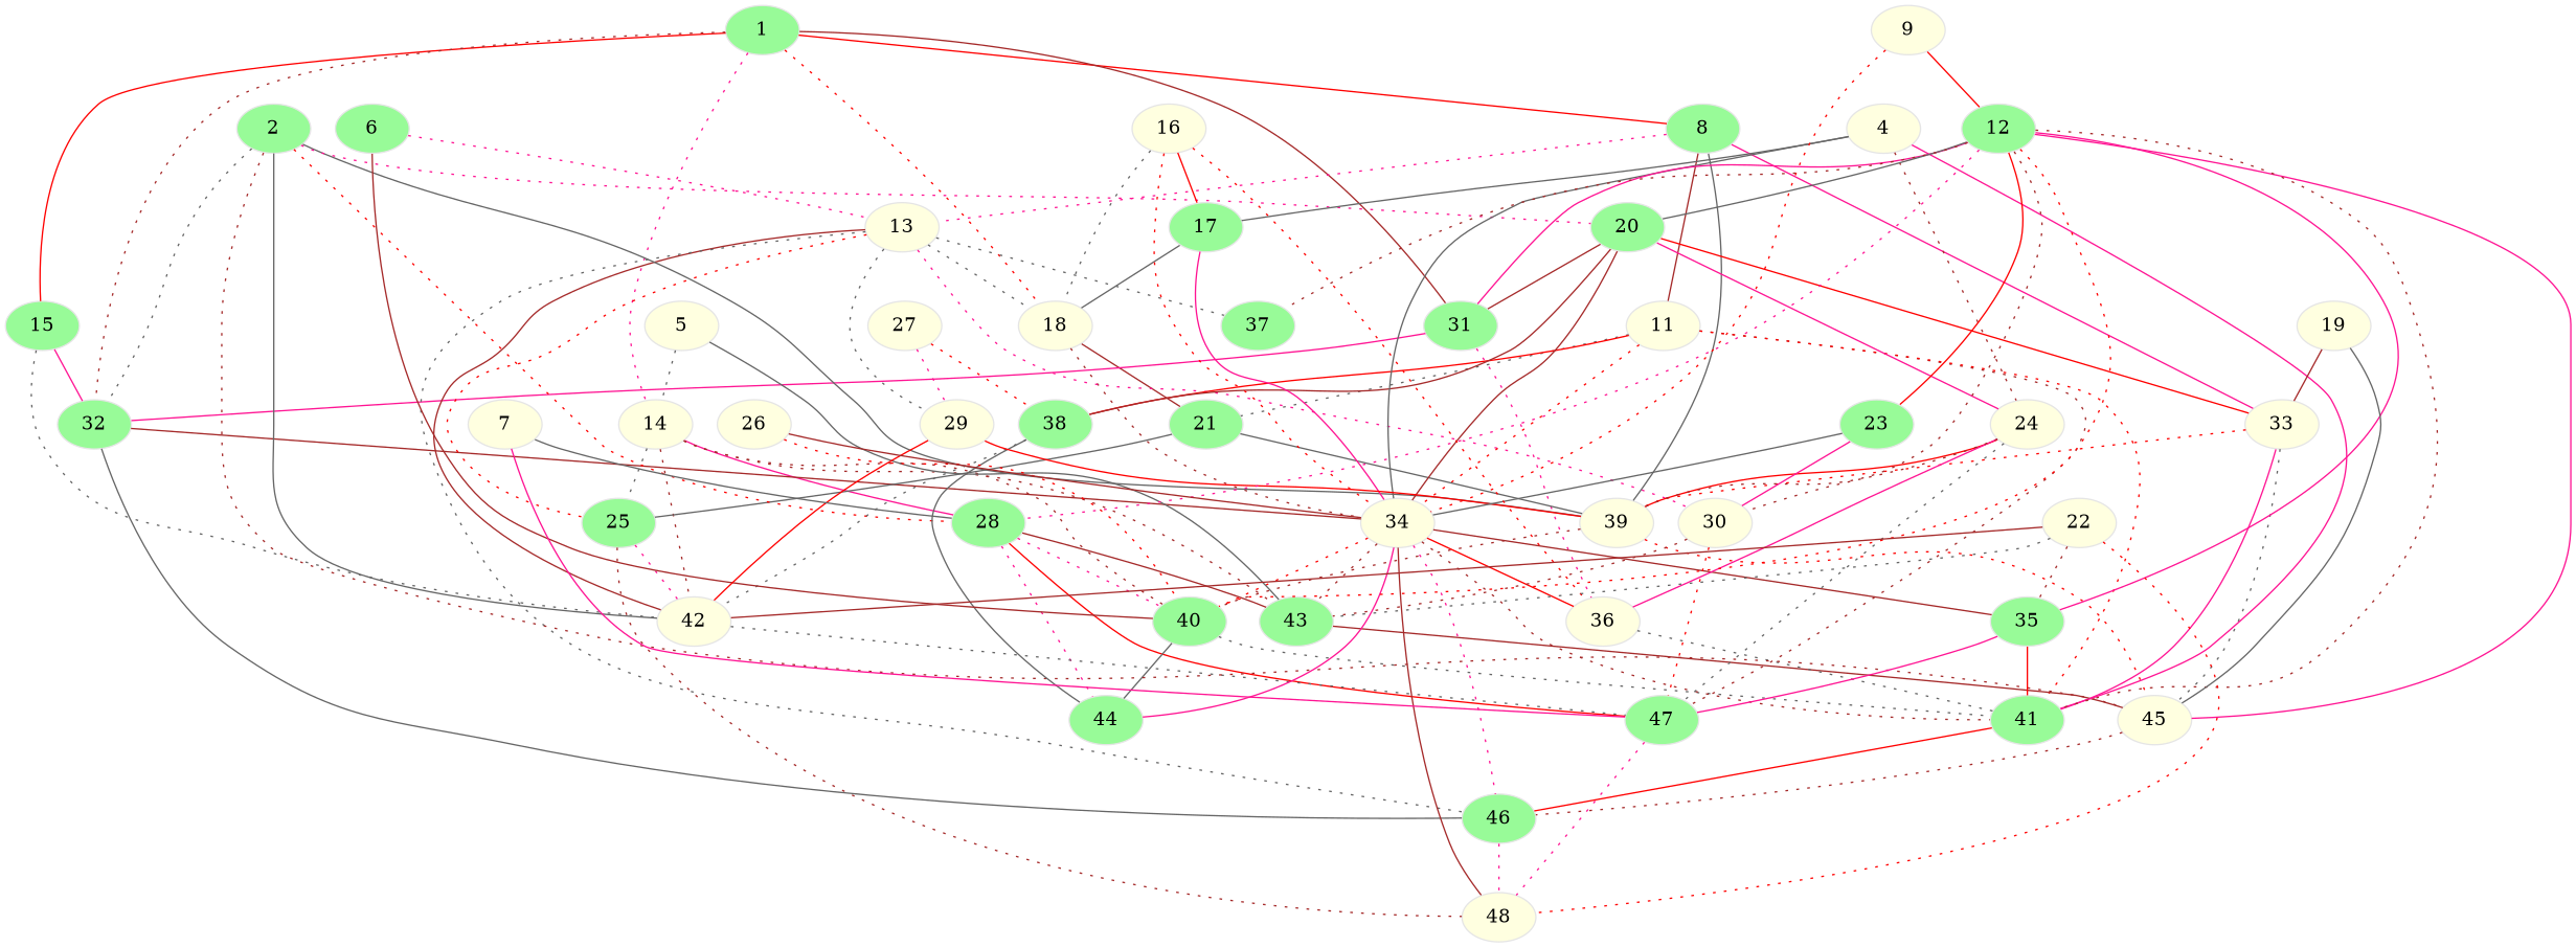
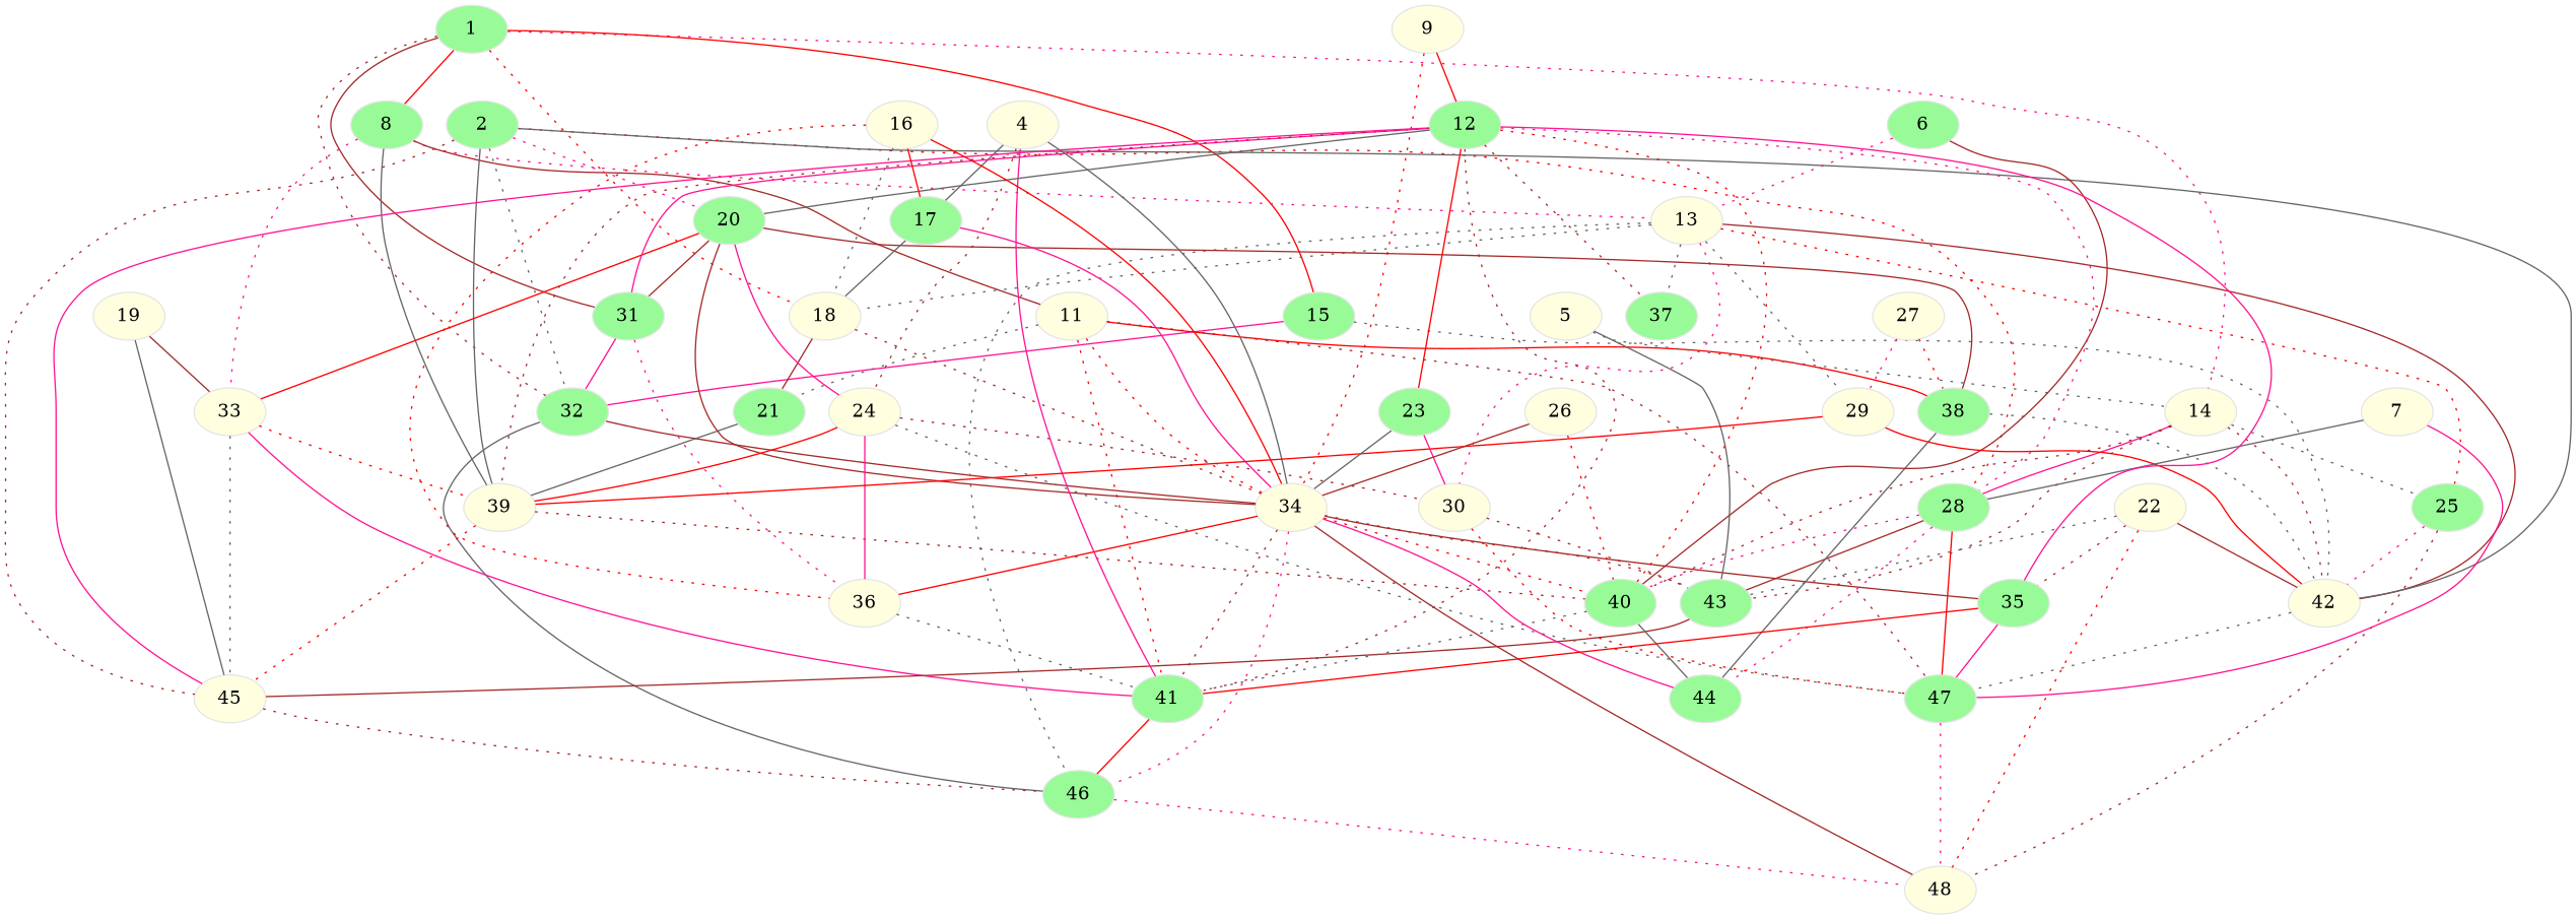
  graph {
    node [color=gray90 fillcolor=palegreen style=filled]
    edge [color=brown style=dotted weight=1.0]
    1
    8
    14 [fillcolor=lightyellow]
    15
    18 [fillcolor=lightyellow]
    31
    32
    39 [fillcolor=lightyellow]
    13 [fillcolor=lightyellow]
    11 [fillcolor=lightyellow]
    33 [fillcolor=lightyellow]
    28
    42 [fillcolor=lightyellow]
    43
    40
    25
    34 [fillcolor=lightyellow]
    21
    36 [fillcolor=lightyellow]
    46
    2
    20
    45 [fillcolor=lightyellow]
    24 [fillcolor=lightyellow]
    38
    47
    44
    48 [fillcolor=lightyellow]
    4 [fillcolor=lightyellow]
    17
    41
    30 [fillcolor=lightyellow]
    35
    5 [fillcolor=lightyellow]
    6
    37
    29 [fillcolor=lightyellow]
    7 [fillcolor=lightyellow]
    9 [fillcolor=lightyellow]
    12
    23
    16 [fillcolor=lightyellow]
    19 [fillcolor=lightyellow]
    22 [fillcolor=lightyellow]
    26 [fillcolor=lightyellow]
    27 [fillcolor=lightyellow]
    1 -- 8 [color=red style=solid]
    1 -- 14 [color=deeppink]
    1 -- 15 [color=red style=solid]
    1 -- 18 [color=red]
    1 -- 31 [style=solid]
    1 -- 32
    8 -- 39 [color=gray40 style=solid]
    8 -- 13 [color=deeppink]
    8 -- 11 [style=solid]
-   8 -- 33 [color=deeppink style=solid]
+   8 -- 33 [color=deeppink]
    14 -- 28 [color=deeppink style=solid weight=2.0]
    14 -- 42
    14 -- 43
    14 -- 40
    14 -- 25 [color=gray40]
    15 -- 32 [color=deeppink style=solid weight=2.0]
    15 -- 42 [color=gray40]
    18 -- 34
    18 -- 21 [style=solid]
    31 -- 32 [color=deeppink style=solid]
    31 -- 36 [color=deeppink]
    32 -- 34 [style=solid]
    32 -- 46 [color=gray40 style=solid]
    39 -- 40
    39 -- 45 [color=red]
    13 -- 18 [color=gray40]
    13 -- 42 [style=solid]
    13 -- 25 [color=red]
    13 -- 46 [color=gray40]
    13 -- 30 [color=deeppink]
    13 -- 37 [color=gray40 weight=2.0]
    13 -- 29 [color=gray40]
    11 -- 34 [color=red]
    11 -- 21 [color=gray40]
    11 -- 38 [color=red style=solid]
    11 -- 47
    11 -- 41 [color=red]
    33 -- 39 [color=red]
    33 -- 45 [color=gray40 weight=2.0]
    33 -- 41 [color=deeppink style=solid]
    28 -- 43 [style=solid]
    28 -- 40 [color=deeppink]
    28 -- 47 [color=red style=solid]
    28 -- 44 [color=deeppink]
    42 -- 47 [color=gray40]
    43 -- 45 [style=solid]
    40 -- 44 [color=gray40 style=solid]
    40 -- 41 [color=gray40 weight=2.0]
    25 -- 42 [color=deeppink]
    25 -- 48
    34 -- 43
    34 -- 40 [color=red]
    34 -- 36 [color=red style=solid]
    34 -- 46 [color=deeppink]
    34 -- 44 [color=deeppink style=solid]
    34 -- 48 [style=solid]
    34 -- 41
    34 -- 35 [style=solid]
    21 -- 39 [color=gray40 style=solid]
-   21 -- 25 [color=gray40 style=solid]
    36 -- 41 [color=gray40]
    46 -- 48 [color=deeppink]
    2 -- 32 [color=gray40]
    2 -- 39 [color=gray40 style=solid]
    2 -- 28 [color=red]
    2 -- 42 [color=gray40 style=solid]
    2 -- 20 [color=deeppink]
    2 -- 45
    20 -- 31 [style=solid]
    20 -- 33 [color=red style=solid]
    20 -- 34 [style=solid]
    20 -- 24 [color=deeppink style=solid]
    20 -- 38 [style=solid]
    45 -- 46
    24 -- 39 [color=red style=solid]
    24 -- 36 [color=deeppink style=solid]
    24 -- 47 [color=gray40]
    24 -- 30
    38 -- 42 [color=gray40]
    38 -- 44 [color=gray40 style=solid]
    47 -- 48 [color=deeppink]
    4 -- 34 [color=gray40 style=solid]
    4 -- 24
    4 -- 17 [color=gray40 style=solid]
    4 -- 41 [color=deeppink style=solid]
    17 -- 18 [color=gray40 style=solid]
    17 -- 34 [color=deeppink style=solid]
    41 -- 46 [color=red style=solid]
    30 -- 43 [weight=2.0]
    30 -- 47 [color=red]
    35 -- 47 [color=deeppink style=solid]
    35 -- 41 [color=red style=solid weight=2.0]
    5 -- 14 [color=gray40]
    5 -- 43 [color=gray40 style=solid]
    6 -- 13 [color=deeppink]
    6 -- 40 [style=solid]
    29 -- 39 [color=red style=solid]
    29 -- 42 [color=red style=solid]
    7 -- 28 [color=gray40 style=solid]
    7 -- 47 [color=deeppink style=solid]
    9 -- 34 [color=red]
    9 -- 12 [color=red style=solid]
    12 -- 31 [color=deeppink style=solid]
    12 -- 39
    12 -- 28 [color=deeppink]
    12 -- 40 [color=red]
    12 -- 20 [color=gray40 style=solid weight=3.0]
    12 -- 45 [color=deeppink style=solid]
    12 -- 41
    12 -- 35 [color=deeppink style=solid]
    12 -- 37
    12 -- 23 [color=red style=solid]
    23 -- 34 [color=gray40 style=solid]
    23 -- 30 [color=deeppink style=solid]
    16 -- 18 [color=gray40]
-   16 -- 34 [color=red]
+   16 -- 34 [color=red style=solid]
    16 -- 36 [color=red]
    16 -- 17 [color=red style=solid]
    19 -- 33 [style=solid]
    19 -- 45 [color=gray40 style=solid]
    22 -- 42 [style=solid]
    22 -- 43 [color=gray40]
    22 -- 48 [color=red]
    22 -- 35
    26 -- 40 [color=red]
    26 -- 34 [style=solid]
    27 -- 38 [color=red]
    27 -- 29 [color=deeppink]
  }
